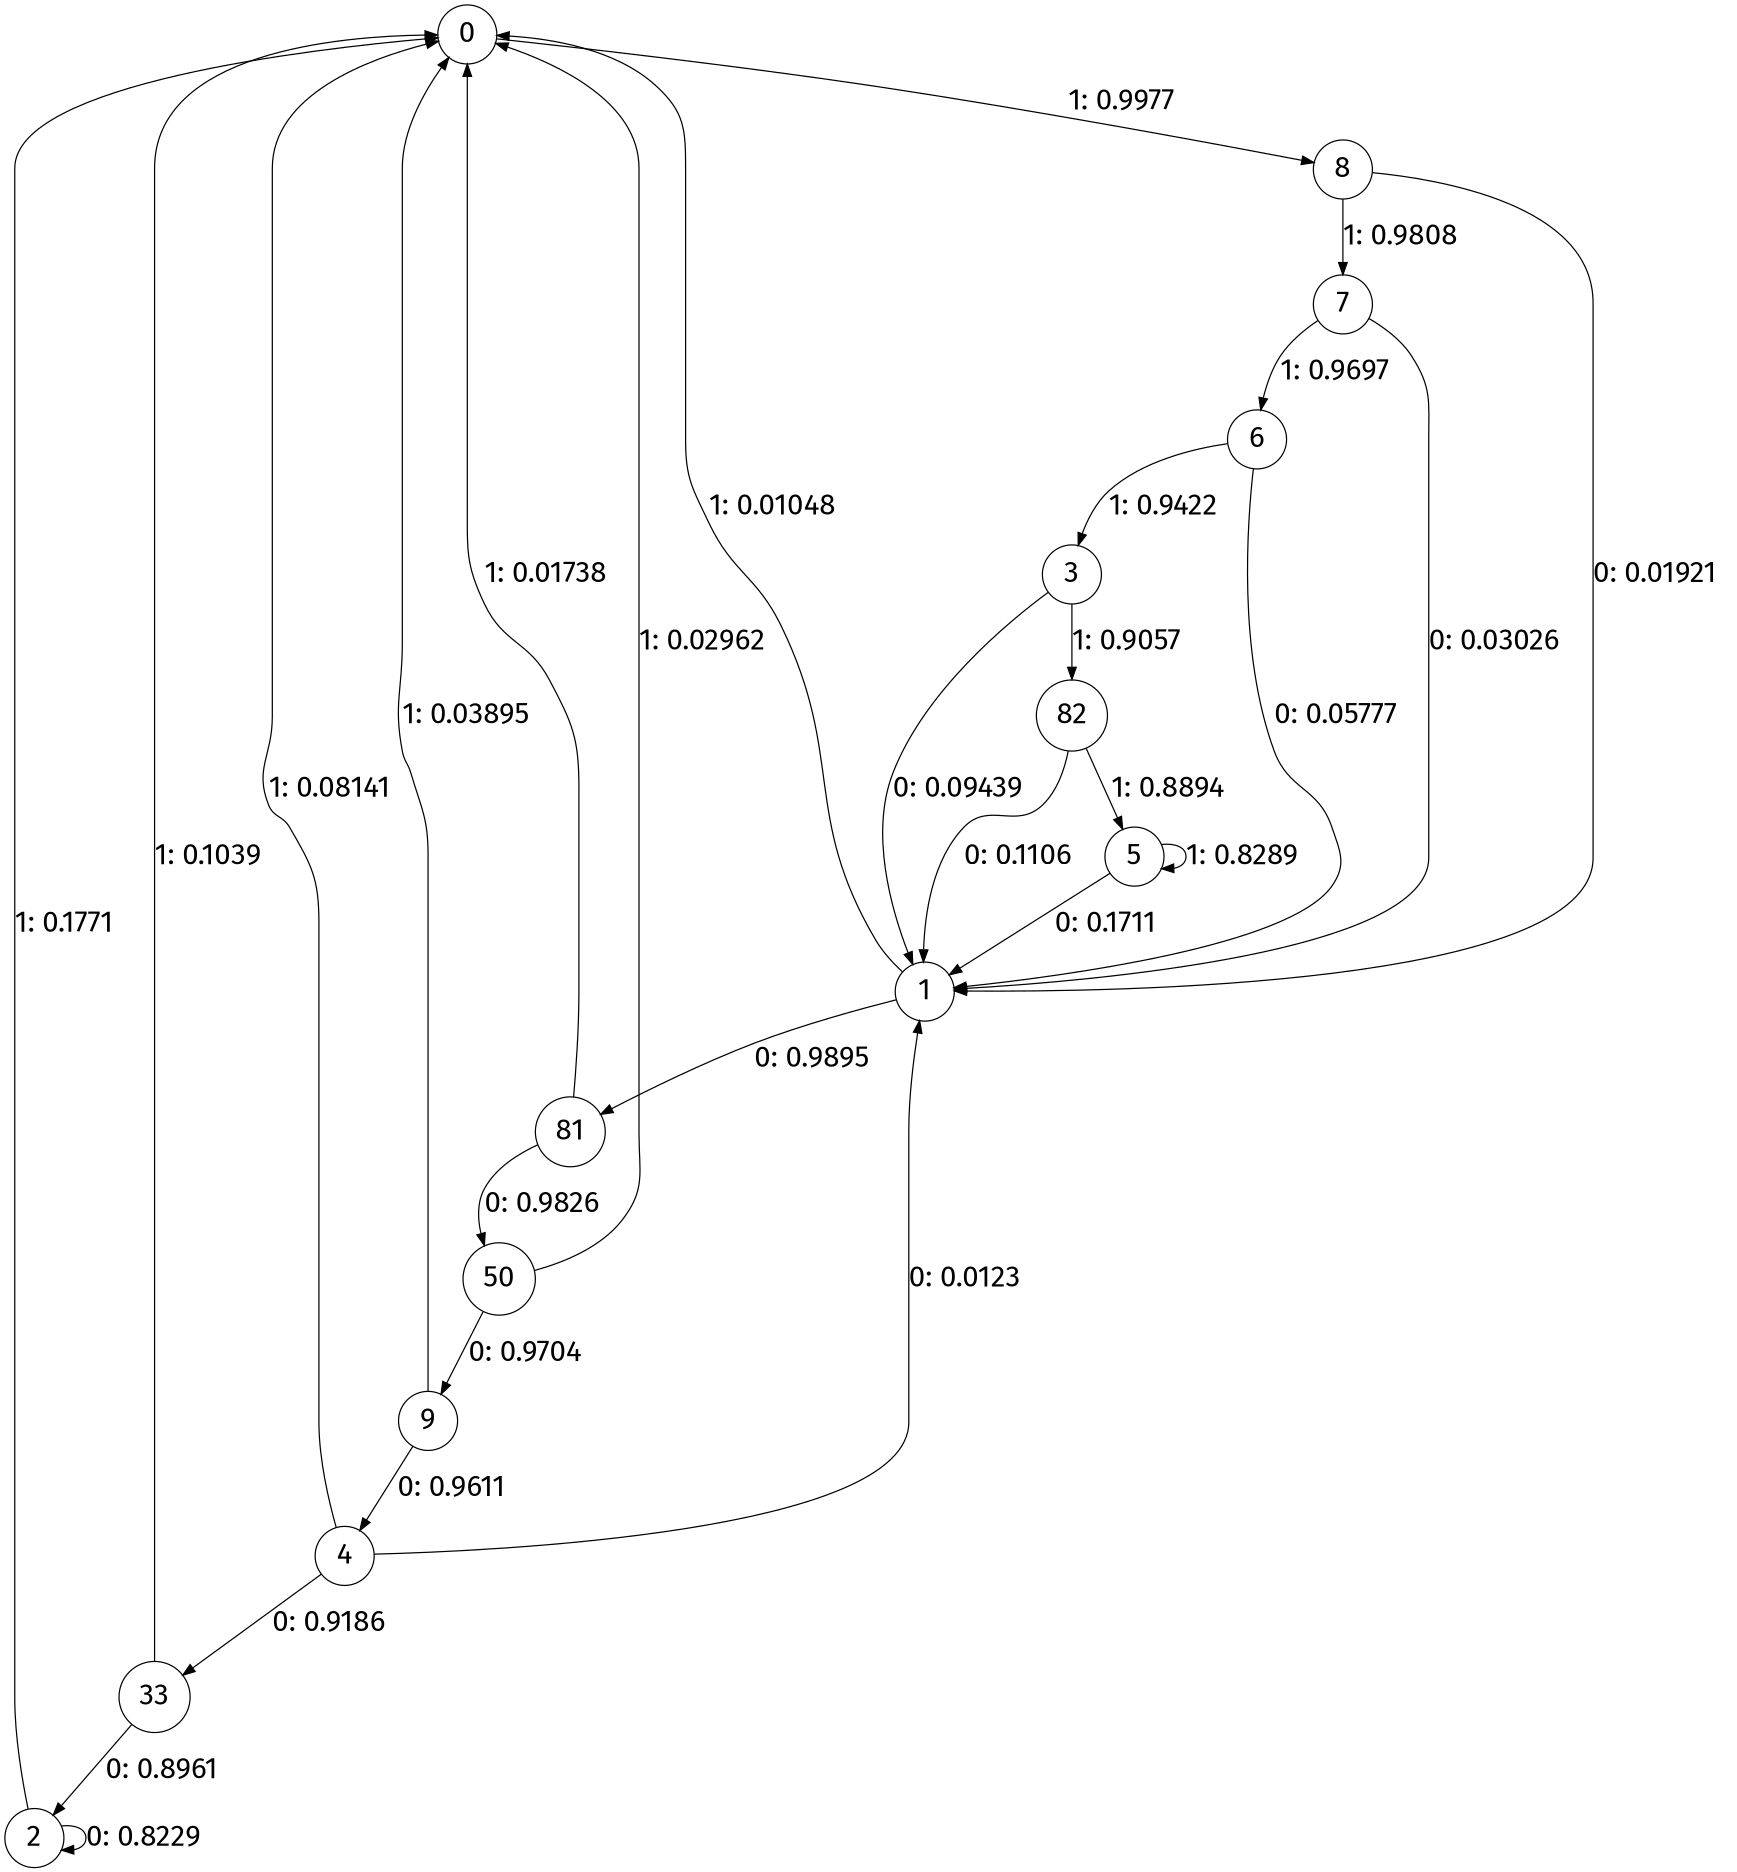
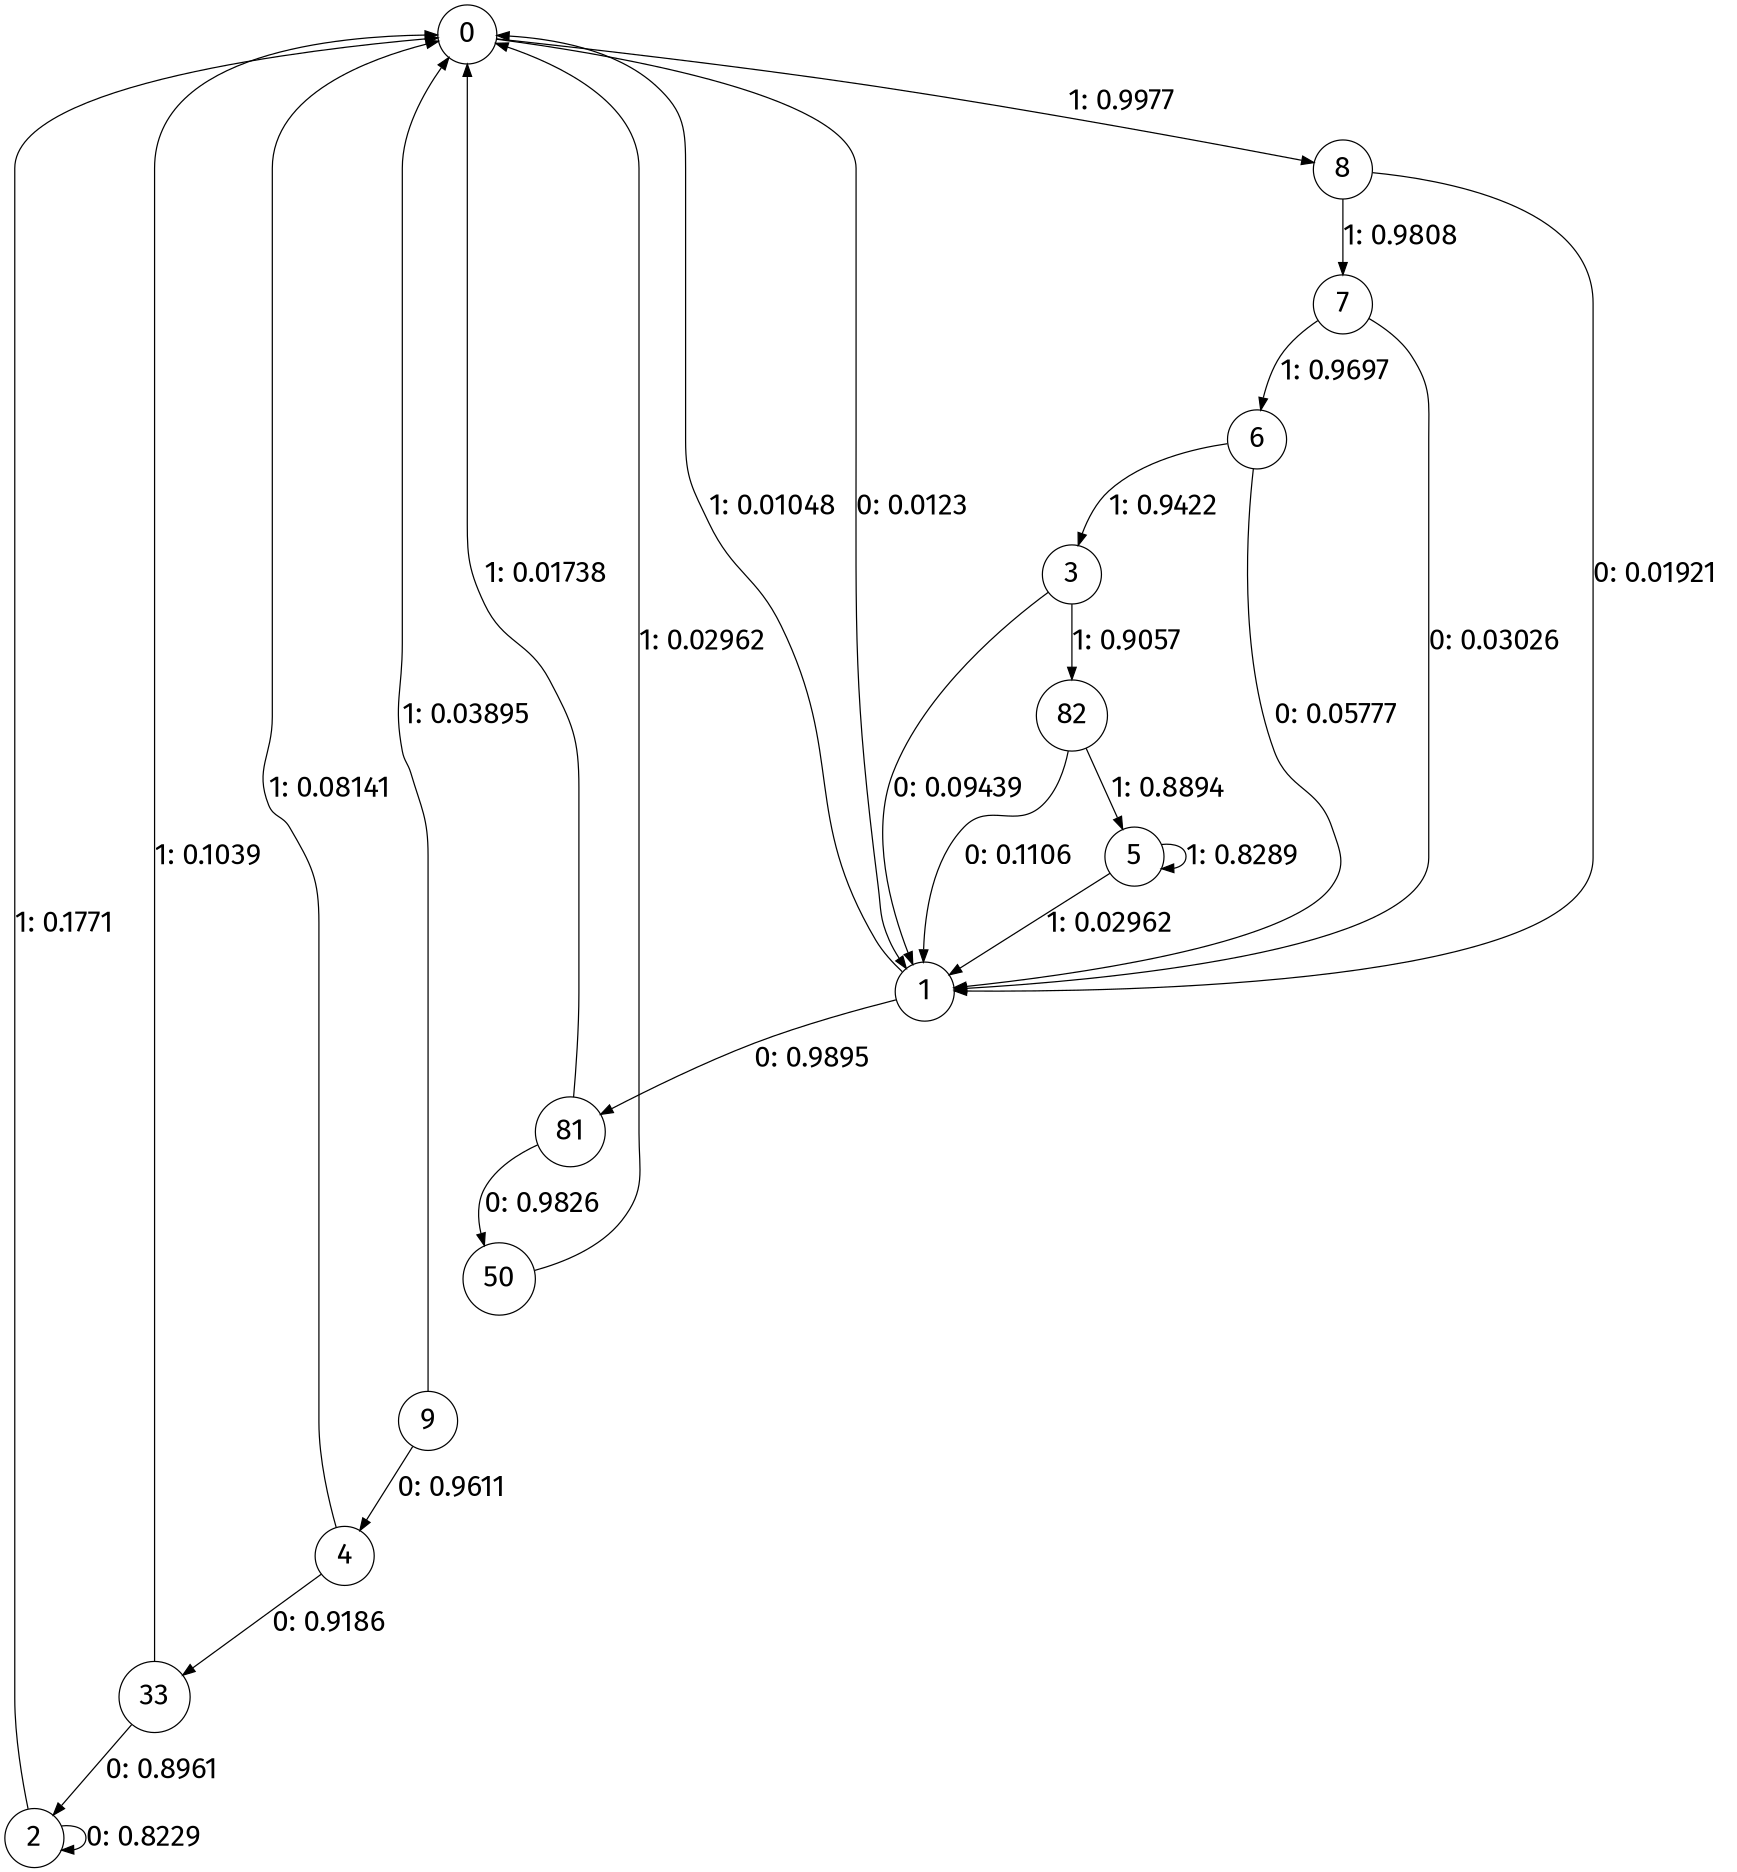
  digraph {
    fontname="Fira Sans"
    node [fontname="Fira Sans" fontsize=24 shape=circle]
    edge [fontname="Fira Sans" fontsize=24]
    0
    1
    8
    n4 [label=81]
    7
    n6 [label=50]
    6
    9
    2
    3
    n11 [label=82]
    5
    4
    n14 [label=33]
-   4 -> 1 [label="0: 0.0123   "]
+   0 -> 1 [label="0: 0.0123   "]
    0 -> 8 [label="1: 0.9977   "]
    1 -> 0 [label="1: 0.01048  "]
    1 -> n4 [label="0: 0.9895   "]
    8 -> 1 [label="0: 0.01921  "]
    8 -> 7 [label="1: 0.9808   "]
    n4 -> 0 [label="1: 0.01738  "]
    n4 -> n6 [label="0: 0.9826   "]
    7 -> 1 [label="0: 0.03026  "]
    7 -> 6 [label="1: 0.9697   "]
    n6 -> 0 [label="1: 0.02962  "]
-   n6 -> 9 [label="0: 0.9704   "]
    6 -> 1 [label="0: 0.05777  "]
    6 -> 3 [label="1: 0.9422   "]
    9 -> 0 [label="1: 0.03895  "]
    9 -> 4 [label="0: 0.9611   "]
    2 -> 0 [label="1: 0.1771   "]
    2 -> 2 [label="0: 0.8229   "]
    3 -> 1 [label="0: 0.09439  "]
    3 -> n11 [label="1: 0.9057   "]
    n11 -> 1 [label="0: 0.1106   "]
    n11 -> 5 [label="1: 0.8894   "]
-   5 -> 1 [label="0: 0.1711   "]
+   5 -> 1 [label="1: 0.02962  "]
    5 -> 5 [label="1: 0.8289   "]
    4 -> 0 [label="1: 0.08141  "]
    4 -> n14 [label="0: 0.9186   "]
    n14 -> 0 [label="1: 0.1039   "]
    n14 -> 2 [label="0: 0.8961   "]
  }
